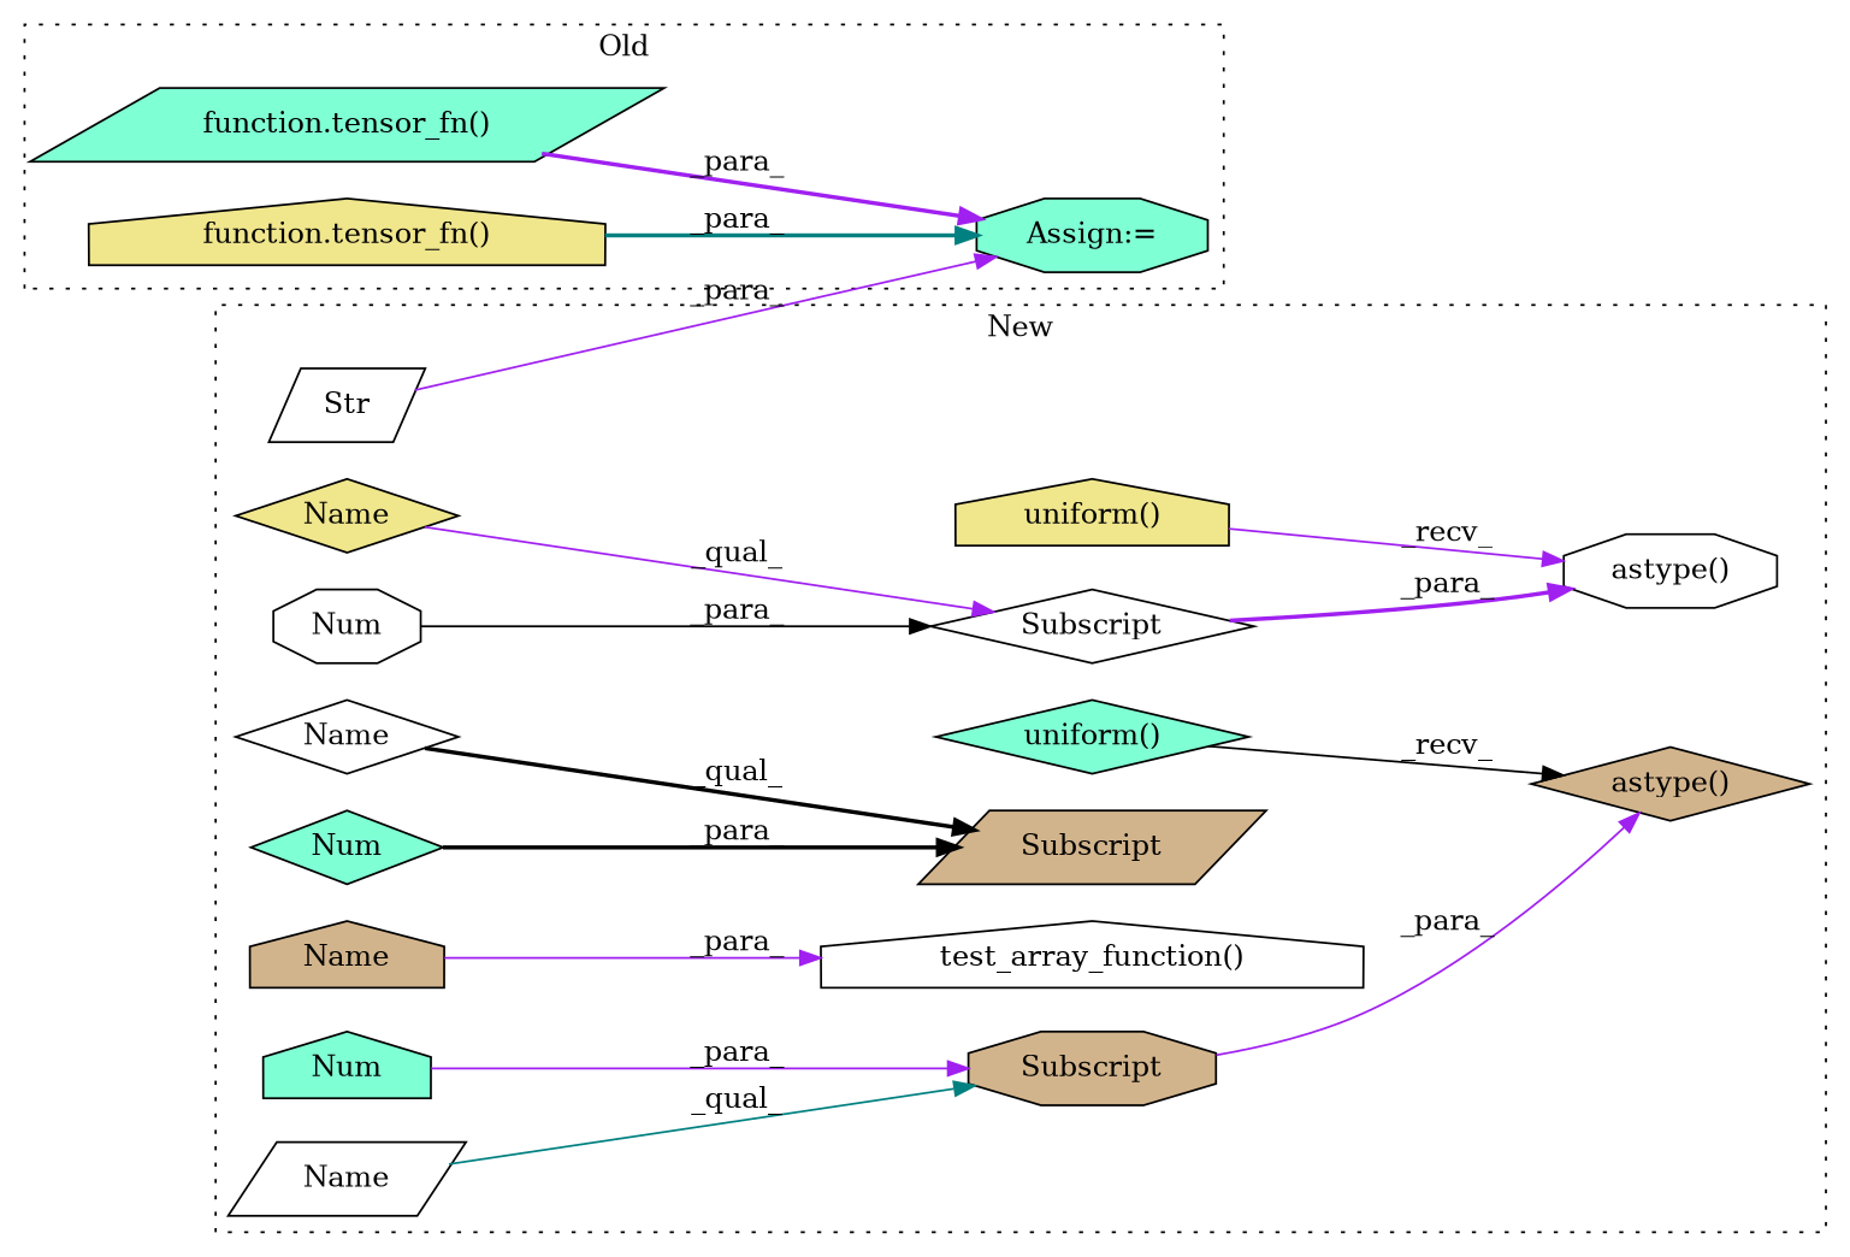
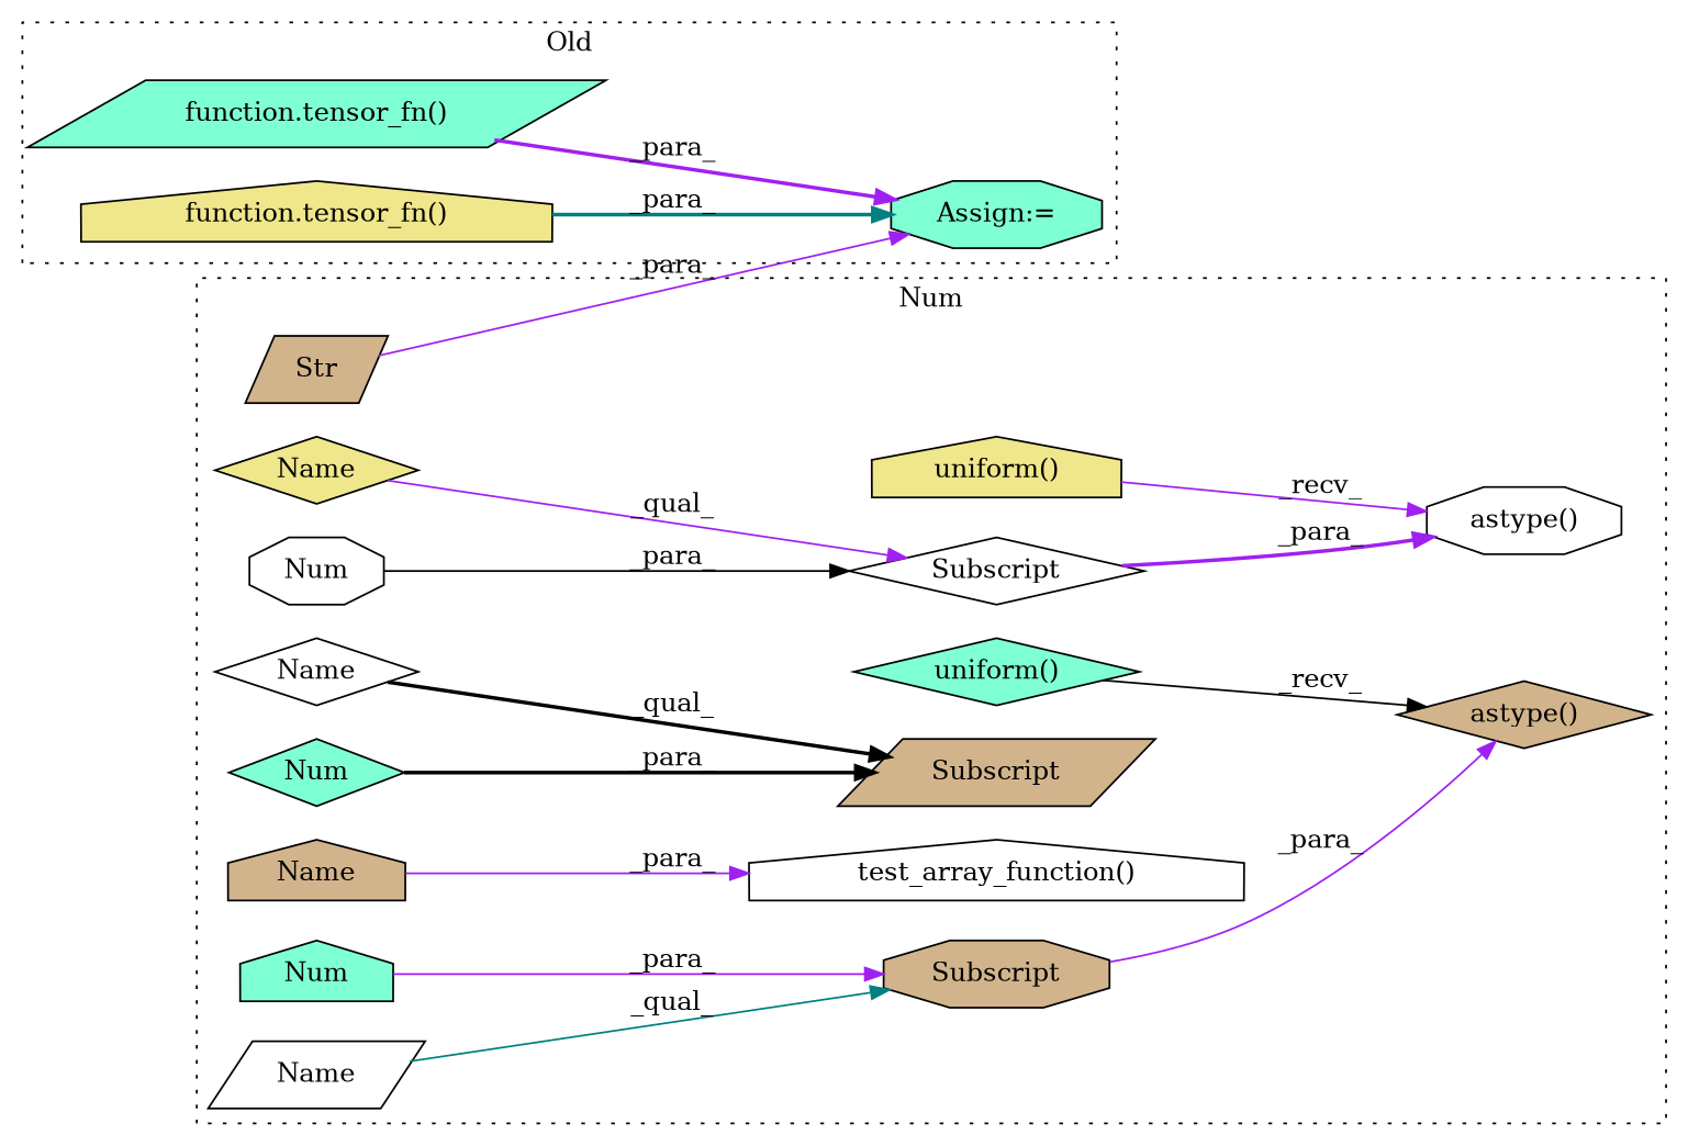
  digraph {
    rankdir=LR
    node [a=75 fillcolor=white l=5 shape=diamond style=filled]
    edge [color=purple style=solid]
    n1 [fillcolor=aquamarine l="10,1" label="function.tensor_fn()" s="1159,1185" shape=parallelogram]
    n2 [a=68 fillcolor=aquamarine l=3 label="Assign:=" s=1332 shape=octagon]
    n3 [fillcolor=khaki l="10,1" label="function.tensor_fn()" s="1244,1273" shape=house]
    n4 [a=63 l="8,0" label=Subscript s="1588,0"]
    n5 [a=63 fillcolor=tan l="8,0" label=Subscript s="1658,0" shape=octagon]
    n6 [fillcolor=tan l="49,1" label="astype()" s="1609,1666"]
    n7 [a=63 fillcolor=tan l="8,0" label=Subscript s="1485,0" shape=parallelogram]
    n8 [l="80,1" label="astype()" s="1508,1596" shape=octagon]
    n9 [fillcolor=aquamarine l=41 label="uniform()" s=1609]
    n10 [a=76 fillcolor=aquamarine l=1 label=Num s=1491]
    n11 [fillcolor=khaki l=72 label="uniform()" s=1508 shape=house]
    n12 [a=76 l=1 label=Num s=1594 shape=octagon]
    n13 [a=76 fillcolor=aquamarine l=1 label=Num s=1664 shape=house]
    n14 [l="37,61" label="test_array_function()" s="1673,1879" shape=house]
-   n15 [a=66 l=8 label=Str s=1871 shape=parallelogram]
+   n15 [a=66 fillcolor=tan l=8 label=Str s=1871 shape=parallelogram]
    n16 [a=87 fillcolor=tan label=Name s=1710 shape=house]
    n17 [a=87 fillcolor=khaki label=Name s=1588]
    n18 [a=87 label=Name s=1658 shape=parallelogram]
    n19 [a=87 label=Name s=1485]
    subgraph cluster_1 {
      label=Old
      style=dotted
      n1
      n2
      n3
    }
    subgraph cluster_2 {
-     label=New
+     label=Num
      style=dotted
      n4
      n5
      n6
      n7
      n8
      n9
      n10
      n11
      n12
      n13
      n14
      n15
      n16
      n17
      n18
      n19
    }
    n1 -> n2 [label=_para_ style=bold]
    n3 -> n2 [color=teal label=_para_ style=bold]
    n4 -> n8 [label=_para_ style=bold]
    n5 -> n6 [label=_para_]
    n9 -> n6 [color=black label=_recv_]
    n10 -> n7 [color=black label=_para_ style=bold]
    n11 -> n8 [label=_recv_]
    n12 -> n4 [color=black label=_para_]
    n13 -> n5 [label=_para_]
    n15 -> n2 [label=_para_]
    n16 -> n14 [label=_para_]
    n17 -> n4 [label=_qual_]
    n18 -> n5 [color=teal label=_qual_]
    n19 -> n7 [color=black label=_qual_ style=bold]
  }
